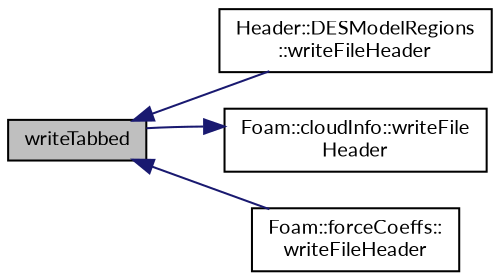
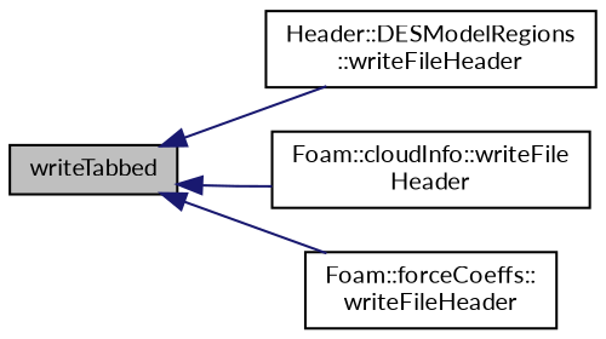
  digraph {
    fontname=Lato
    rankdir=LR
    node [color=black fontname=Lato fontsize=10 shape=record]
    edge [color=midnightblue dir=back fontname=Lato fontsize=10 labelfontname=FreeSans labelfontsize=10 style=solid]
    n1 [fillcolor=grey75 fontcolor=black height=0.2 label=writeTabbed style=filled width=0.4]
    n2 [height=0.2 label="Header::DESModelRegions\l::writeFileHeader" width=0.4]
    n3 [height=0.2 label="Foam::cloudInfo::writeFile\lHeader" width=0.4]
    n4 [height=0.2 label="Foam::forceCoeffs::\lwriteFileHeader" width=0.4]
    n1 -> n2
-   n3 -> n1
+   n1 -> n3
    n1 -> n4
  }
